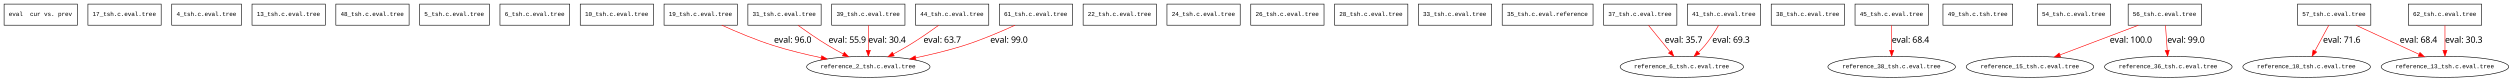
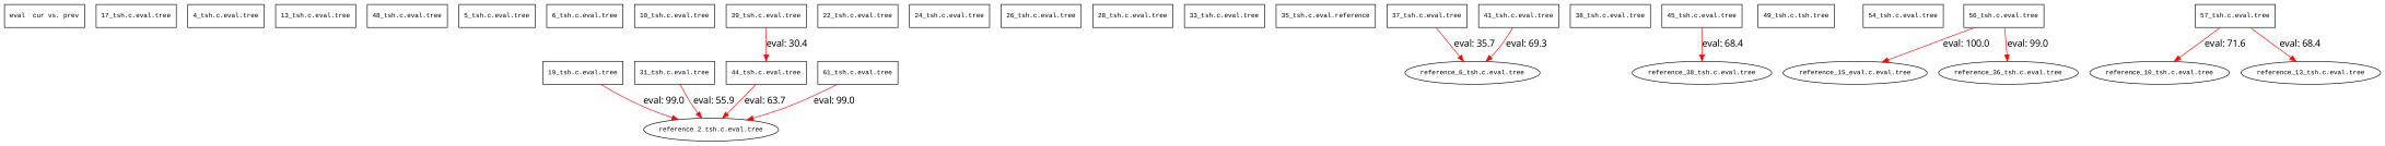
  digraph {
    fontname="Times New Roman"
    fontsize=10
    node [fontname="Courier New" fontsize=10 shape=box]
    edge [color=red fontname="Times New Roman" fontsize=15]
    n1 [label="eval  cur vs. prev"]
    n2 [label="17_tsh.c.eval.tree"]
    n3 [label="4_tsh.c.eval.tree"]
    n4 [label="13_tsh.c.eval.tree"]
    n5 [label="48_tsh.c.eval.tree"]
    n6 [label="5_tsh.c.eval.tree"]
    n7 [label="6_tsh.c.eval.tree"]
    n8 [label="10_tsh.c.eval.tree"]
    n9 [label="19_tsh.c.eval.tree"]
    n10 [label="reference_2_tsh.c.eval.tree" shape=ellipse]
    n11 [label="22_tsh.c.eval.tree"]
    n12 [label="24_tsh.c.eval.tree"]
    n13 [label="26_tsh.c.eval.tree"]
    n14 [label="28_tsh.c.eval.tree"]
    n15 [label="31_tsh.c.eval.tree"]
    n16 [label="33_tsh.c.eval.tree"]
    n17 [label="35_tsh.c.eval.reference"]
    n18 [label="37_tsh.c.eval.tree"]
    n19 [label="reference_6_tsh.c.eval.tree" shape=ellipse]
    n20 [label="38_tsh.c.eval.tree"]
    n21 [label="39_tsh.c.eval.tree"]
    n22 [label="41_tsh.c.eval.tree"]
    n23 [label="44_tsh.c.eval.tree"]
    n24 [label="45_tsh.c.eval.tree"]
    n25 [label="reference_38_tsh.c.eval.tree" shape=ellipse]
    n26 [label="49_tsh.c.tsh.tree"]
    n27 [label="54_tsh.c.eval.tree"]
    n28 [label="56_tsh.c.eval.tree"]
-   n29 [label="reference_15_tsh.c.eval.tree" shape=ellipse]
+   n29 [label="reference_15_eval.c.eval.tree" shape=ellipse]
    n30 [label="reference_36_tsh.c.eval.tree" shape=ellipse]
    n31 [label="57_tsh.c.eval.tree"]
    n32 [label="reference_10_tsh.c.eval.tree" shape=ellipse]
    n33 [label="reference_13_tsh.c.eval.tree" shape=ellipse]
    n34 [label="61_tsh.c.eval.tree"]
-   n35 [label="62_tsh.c.eval.tree"]
-   n9 -> n10 [label="eval: 96.0"]
+   n9 -> n10 [label="eval: 99.0"]
    n15 -> n10 [label="eval: 55.9"]
    n18 -> n19 [label="eval: 35.7"]
-   n21 -> n10 [label="eval: 30.4"]
+   n21 -> n23 [label="eval: 30.4"]
    n22 -> n19 [label="eval: 69.3"]
    n23 -> n10 [label="eval: 63.7"]
    n24 -> n25 [label="eval: 68.4"]
    n28 -> n29 [label="eval: 100.0"]
    n28 -> n30 [label="eval: 99.0"]
    n31 -> n32 [label="eval: 71.6"]
    n31 -> n33 [label="eval: 68.4"]
    n34 -> n10 [label="eval: 99.0"]
-   n35 -> n33 [label="eval: 30.3"]
  }
